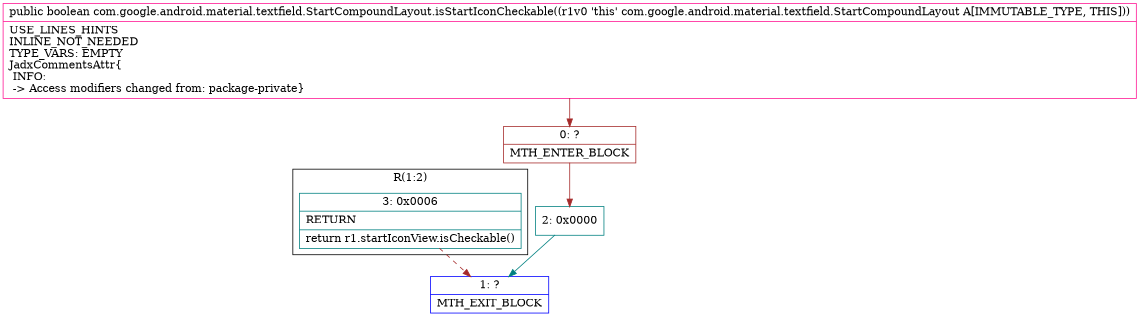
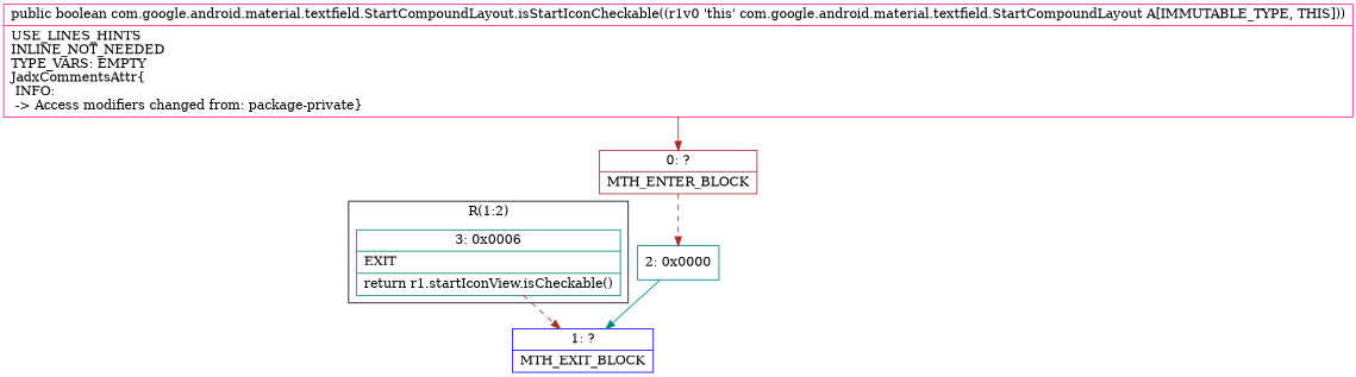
  digraph {
    node [color=teal shape=record]
    edge [color=brown style=dashed]
-   n1 [label="{3\:\ 0x0006|RETURN\l|return r1.startIconView.isCheckable()\l}"]
+   n1 [label="{3\:\ 0x0006|EXIT\l|return r1.startIconView.isCheckable()\l}"]
    n2 [color=blue label="{1\:\ ?|MTH_EXIT_BLOCK\l}"]
    n3 [color=brown label="{0\:\ ?|MTH_ENTER_BLOCK\l}"]
    n4 [label="{2\:\ 0x0000}"]
    n5 [color=deeppink label="{public boolean com.google.android.material.textfield.StartCompoundLayout.isStartIconCheckable((r1v0 'this' com.google.android.material.textfield.StartCompoundLayout A[IMMUTABLE_TYPE, THIS]))  | USE_LINES_HINTS\lINLINE_NOT_NEEDED\lTYPE_VARS: EMPTY\lJadxCommentsAttr\{\l INFO: \l \-\> Access modifiers changed from: package\-private\}\l}"]
    subgraph cluster_1 {
      label="R(1:2)"
      n1
    }
    n1 -> n2
-   n3 -> n4 [style=solid]
+   n3 -> n4
    n4 -> n2 [color=teal style=solid]
    n5 -> n3 [style=solid]
  }
